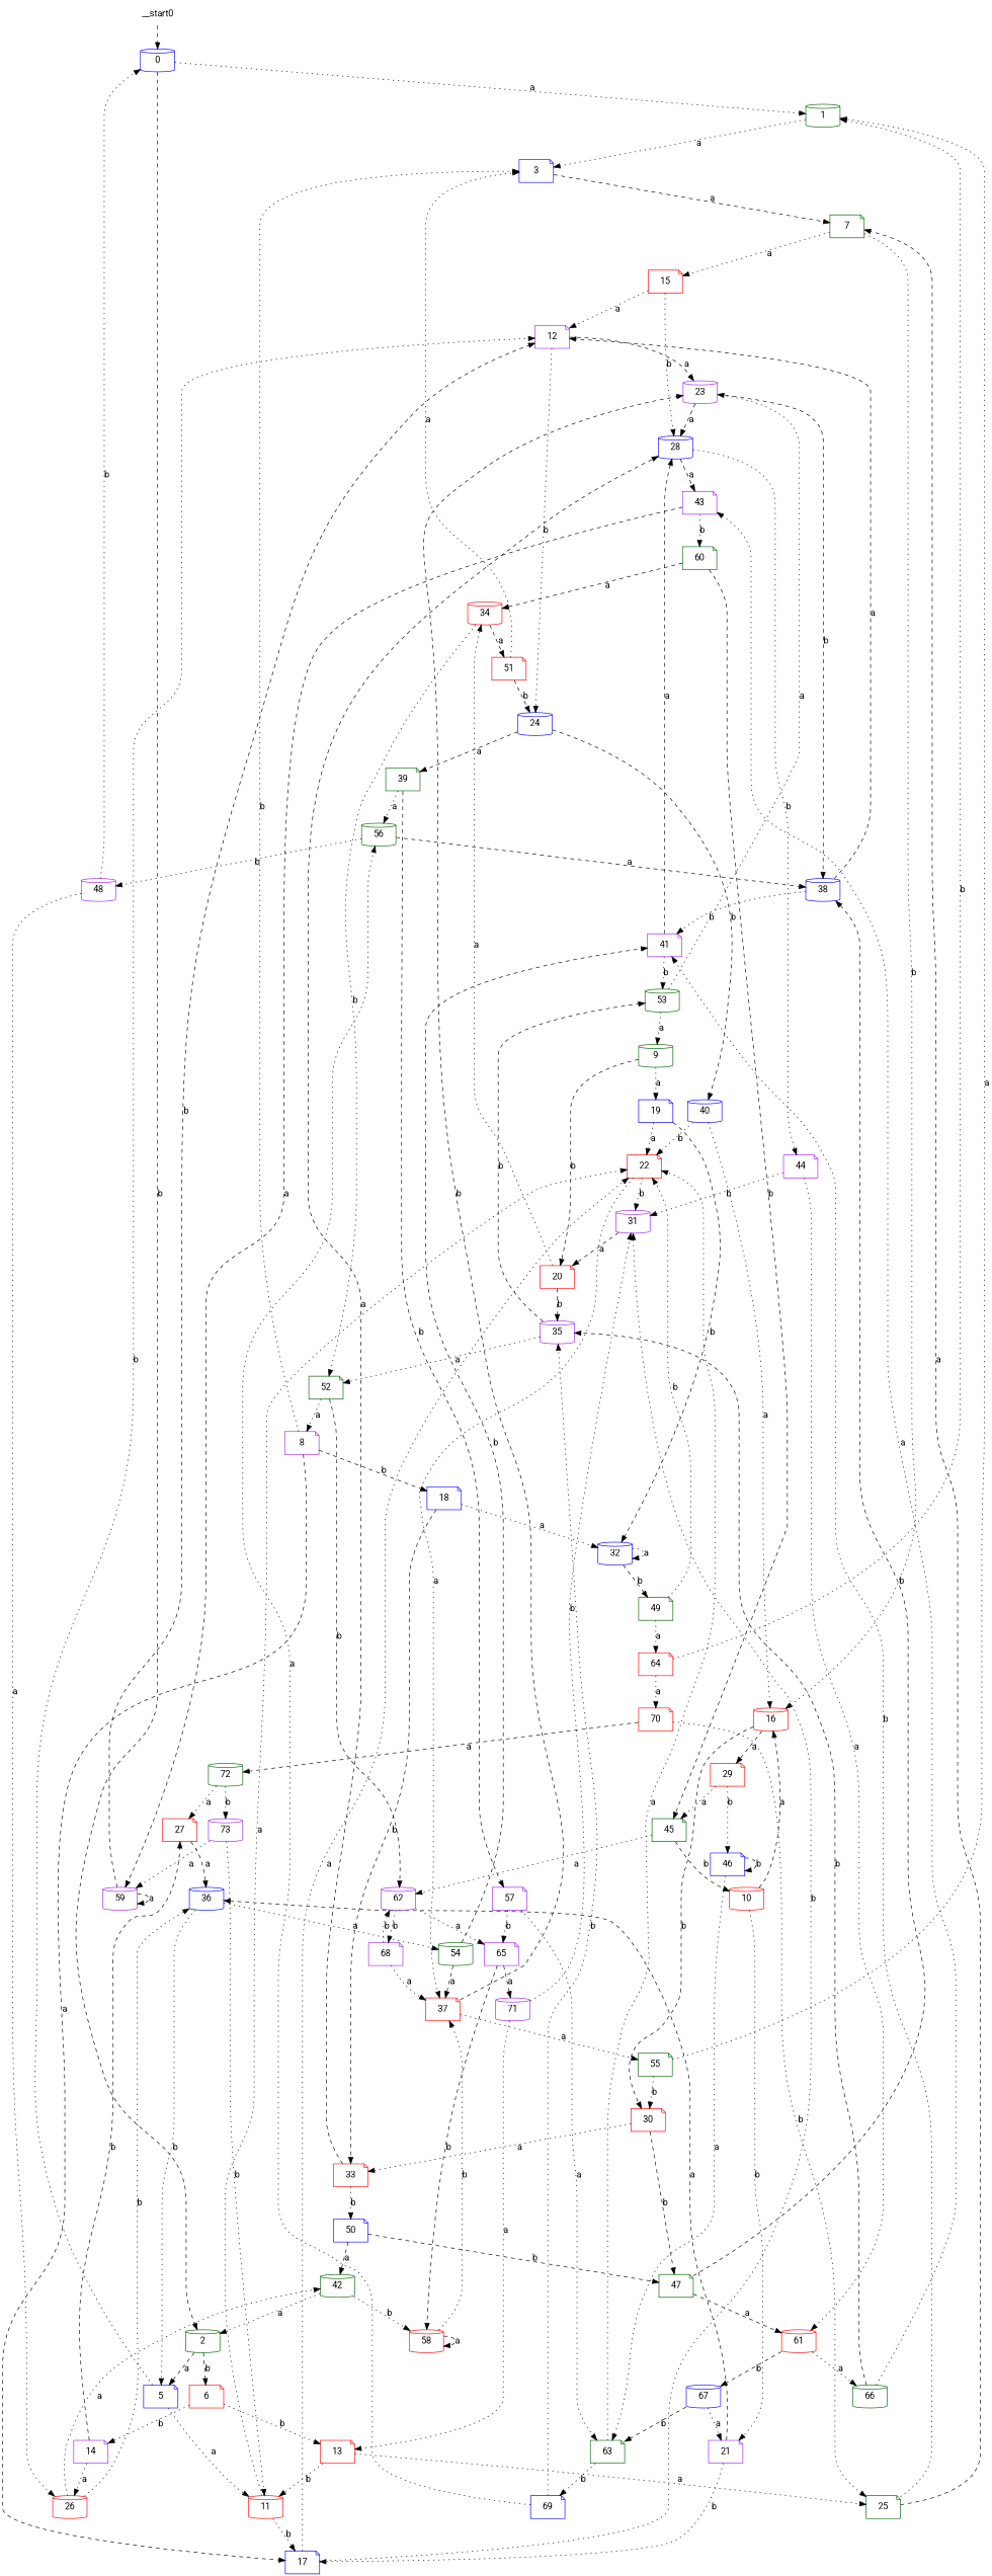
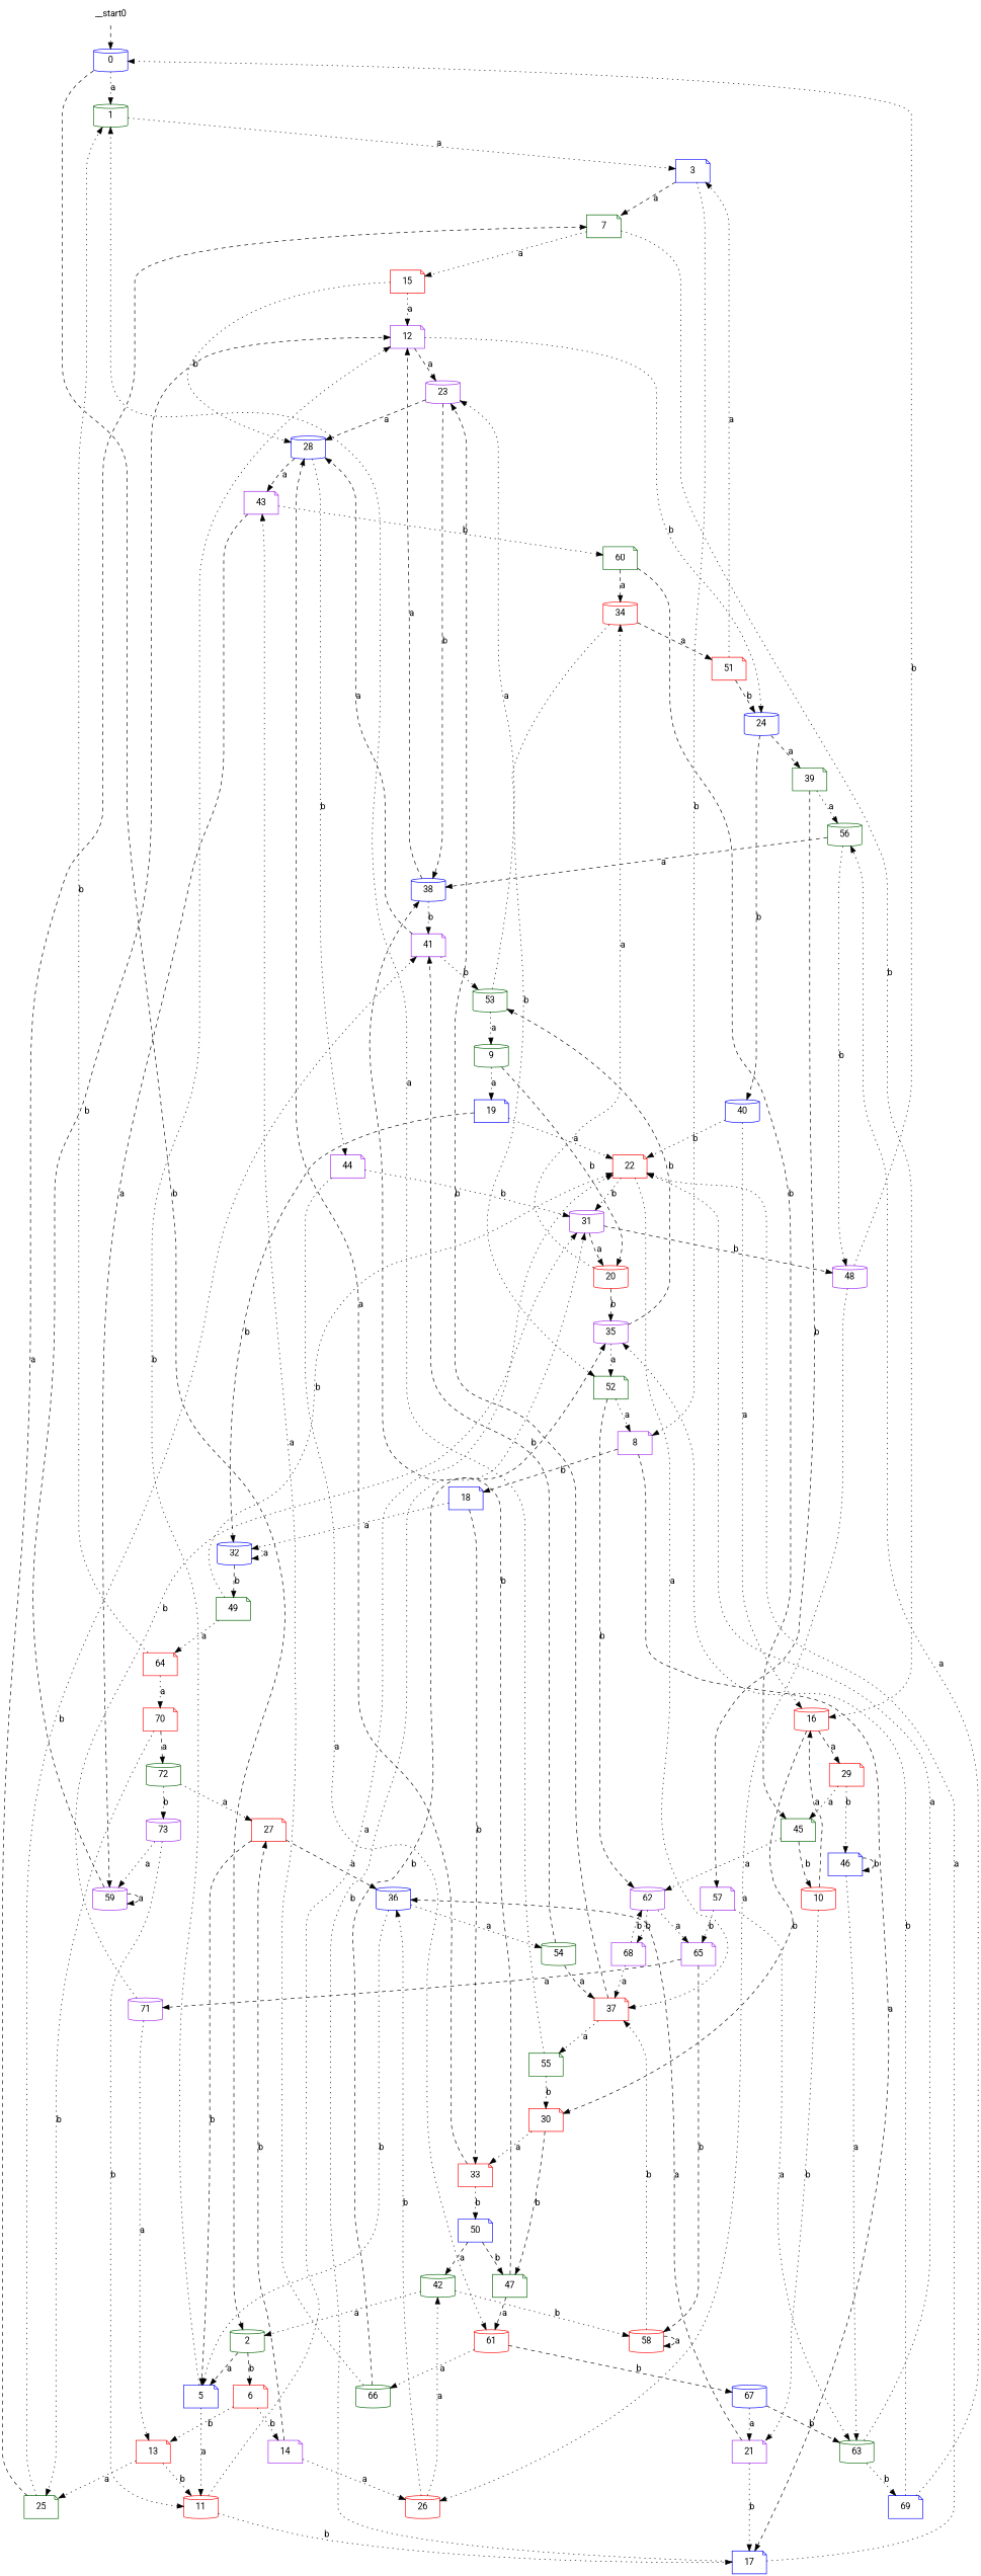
  digraph {
    fontname=Roboto
    node [color=red fontname=Roboto shape=note]
    edge [fontname=Roboto style=dotted]
    __start0 [color=blue shape=none]
    0 [color=blue shape=cylinder]
    1 [color=darkgreen shape=cylinder]
    2 [color=darkgreen shape=cylinder]
    3 [color=blue]
    5 [color=blue]
    6
    7 [color=darkgreen]
    8 [color=purple]
    11 [shape=cylinder]
    12 [color=purple]
    13
    14 [color=purple]
    15
    16 [shape=cylinder]
    17 [color=blue]
    18 [color=blue]
    9 [color=darkgreen shape=cylinder]
    19 [color=blue]
-   20
+   20 [shape=cylinder]
    10 [shape=cylinder]
    21 [color=purple]
    22
    23 [color=purple shape=cylinder]
    24 [color=blue shape=cylinder]
    25 [color=darkgreen]
    26 [shape=cylinder]
    27
    28 [color=blue shape=cylinder]
    29
    30
    31 [color=purple shape=cylinder]
    32 [color=blue shape=cylinder]
    33
    34 [shape=cylinder]
    35 [color=purple shape=cylinder]
    36 [color=blue shape=cylinder]
    37
    38 [color=blue shape=cylinder]
    39 [color=darkgreen]
    40 [color=blue shape=cylinder]
    41 [color=purple]
    42 [color=darkgreen shape=cylinder]
    43 [color=purple]
    44 [color=purple]
    45 [color=darkgreen]
    46 [color=blue]
    47 [color=darkgreen]
    48 [color=purple shape=cylinder]
    49 [color=darkgreen]
    50 [color=blue]
    51
    52 [color=darkgreen]
    53 [color=darkgreen shape=cylinder]
    54 [color=darkgreen shape=cylinder]
    55 [color=darkgreen]
    56 [color=darkgreen shape=cylinder]
    57 [color=purple]
    58 [shape=cylinder]
    59 [color=purple shape=cylinder]
    60 [color=darkgreen]
    61 [shape=cylinder]
    62 [color=purple shape=cylinder]
-   63 [color=darkgreen]
+   63 [color=darkgreen shape=cylinder]
    64
    65 [color=purple]
    66 [color=darkgreen shape=cylinder]
    67 [color=blue shape=cylinder]
    68 [color=purple]
    69 [color=blue]
    70
    71 [color=purple shape=cylinder]
    72 [color=darkgreen shape=cylinder]
    73 [color=purple shape=cylinder]
    __start0 -> 0 [style=dashed]
    0 -> 1 [label=a]
    0 -> 2 [label=b style=dashed]
    1 -> 3 [label=a]
    2 -> 5 [label=a style=dashed]
    2 -> 6 [label=b style=dashed]
    3 -> 7 [label=a style=dashed]
-   8 -> 3 [label=b]
+   3 -> 8 [label=b]
    5 -> 11 [label=a]
    5 -> 12 [label=b]
    6 -> 13 [label=b]
    6 -> 14 [label=b]
    7 -> 15 [label=a]
    7 -> 16 [label=b]
    8 -> 17 [label=a style=dashed]
    8 -> 18 [label=b style=dashed]
    11 -> 17 [label=b]
    11 -> 22 [label=a]
    12 -> 23 [label=a style=dashed]
    12 -> 24 [label=b]
    13 -> 11 [label=b]
    13 -> 25 [label=a]
    14 -> 26 [label=a]
    14 -> 27 [label=b style=dashed]
    15 -> 12 [label=a]
    15 -> 28 [label=b]
    16 -> 29 [label=a style=dashed]
    16 -> 30 [label=b style=dashed]
    17 -> 22 [label=a]
    17 -> 31 [label=b]
    18 -> 32 [label=a]
    18 -> 33 [label=b style=dashed]
    9 -> 19 [label=a]
    9 -> 20 [label=b style=dashed]
    19 -> 22 [label=a]
    19 -> 32 [label=b style=dashed]
    20 -> 34 [label=a]
    20 -> 35 [label=b style=dashed]
    10 -> 16 [label=a style=dashed]
    10 -> 21 [label=b]
    21 -> 17 [label=b]
    21 -> 36 [label=a style=dashed]
    22 -> 31 [label=b]
    22 -> 37 [label=a]
    23 -> 28 [label=a style=dashed]
    23 -> 38 [label=b style=dashed]
    24 -> 39 [label=a style=dashed]
    24 -> 40 [label=b style=dashed]
    25 -> 7 [label=a style=dashed]
    25 -> 41 [label=b]
    26 -> 36 [label=b]
    26 -> 42 [label=a]
+   27 -> 5 [label=b style=dashed]
    27 -> 36 [label=a style=dashed]
    28 -> 43 [label=a style=dashed]
    28 -> 44 [label=b]
    29 -> 45 [label=a]
    29 -> 46 [label=b]
    30 -> 33 [label=a]
    30 -> 47 [label=b style=dashed]
    31 -> 20 [label=a style=dashed]
+   31 -> 48 [label=b style=dashed]
    32 -> 32 [label=a]
    32 -> 49 [label=b style=dashed]
    33 -> 28 [label=a style=dashed]
    33 -> 50 [label=b]
    34 -> 51 [label=a style=dashed]
    34 -> 52 [label=b]
    35 -> 52 [label=a]
    35 -> 53 [label=b style=dashed]
    36 -> 5 [label=b]
    36 -> 54 [label=a]
    37 -> 23 [label=b style=dashed]
    37 -> 55 [label=a]
    38 -> 12 [label=a style=dashed]
    38 -> 41 [label=b]
    39 -> 56 [label=a]
    39 -> 57 [label=b style=dashed]
    40 -> 16 [label=a]
    40 -> 22 [label=b]
    41 -> 28 [label=a style=dashed]
    41 -> 53 [label=b]
    42 -> 2 [label=a]
    42 -> 58 [label=b]
    43 -> 59 [label=a style=dashed]
    43 -> 60 [label=b]
    44 -> 31 [label=b]
    44 -> 61 [label=a]
    45 -> 10 [label=b style=dashed]
    45 -> 62 [label=a]
    46 -> 46 [label=b style=dashed]
    46 -> 63 [label=a]
    47 -> 38 [label=b style=dashed]
    47 -> 61 [label=a style=dashed]
    48 -> 0 [label=b]
    48 -> 26 [label=a]
    49 -> 22 [label=b]
    49 -> 64 [label=a]
    50 -> 42 [label=a style=dashed]
    50 -> 47 [label=b style=dashed]
    51 -> 3 [label=a]
    51 -> 24 [label=b style=dashed]
    52 -> 8 [label=a]
    52 -> 62 [label=b style=dashed]
    53 -> 9 [label=a]
    53 -> 23 [label=a]
    54 -> 37 [label=a style=dashed]
    54 -> 41 [label=b style=dashed]
    55 -> 1 [label=a]
    55 -> 30 [label=b]
    56 -> 38 [label=a style=dashed]
    56 -> 48 [label=b]
    57 -> 63 [label=a]
    57 -> 65 [label=b]
    58 -> 37 [label=b]
    58 -> 58 [label=a style=dashed]
    59 -> 12 [label=b style=dashed]
    59 -> 59 [label=a style=dashed]
    60 -> 34 [label=a style=dashed]
    60 -> 45 [label=b style=dashed]
    61 -> 66 [label=a]
    61 -> 67 [label=b style=dashed]
    62 -> 65 [label=a]
    62 -> 68 [label=b]
    63 -> 22 [label=a]
    63 -> 69 [label=b]
    64 -> 1 [label=b]
    64 -> 70 [label=a]
    65 -> 58 [label=b style=dashed]
    65 -> 71 [label=a style=dashed]
    66 -> 35 [label=b style=dashed]
    66 -> 43 [label=a]
    67 -> 21 [label=a]
    67 -> 63 [label=b style=dashed]
    68 -> 37 [label=a]
    68 -> 62 [label=b]
    69 -> 35 [label=b]
    69 -> 56 [label=a]
    70 -> 25 [label=b]
    70 -> 72 [label=a style=dashed]
    71 -> 13 [label=a]
    71 -> 31 [label=b]
    72 -> 27 [label=a]
    72 -> 73 [label=b]
    73 -> 11 [label=b]
    73 -> 59 [label=a]
  }
